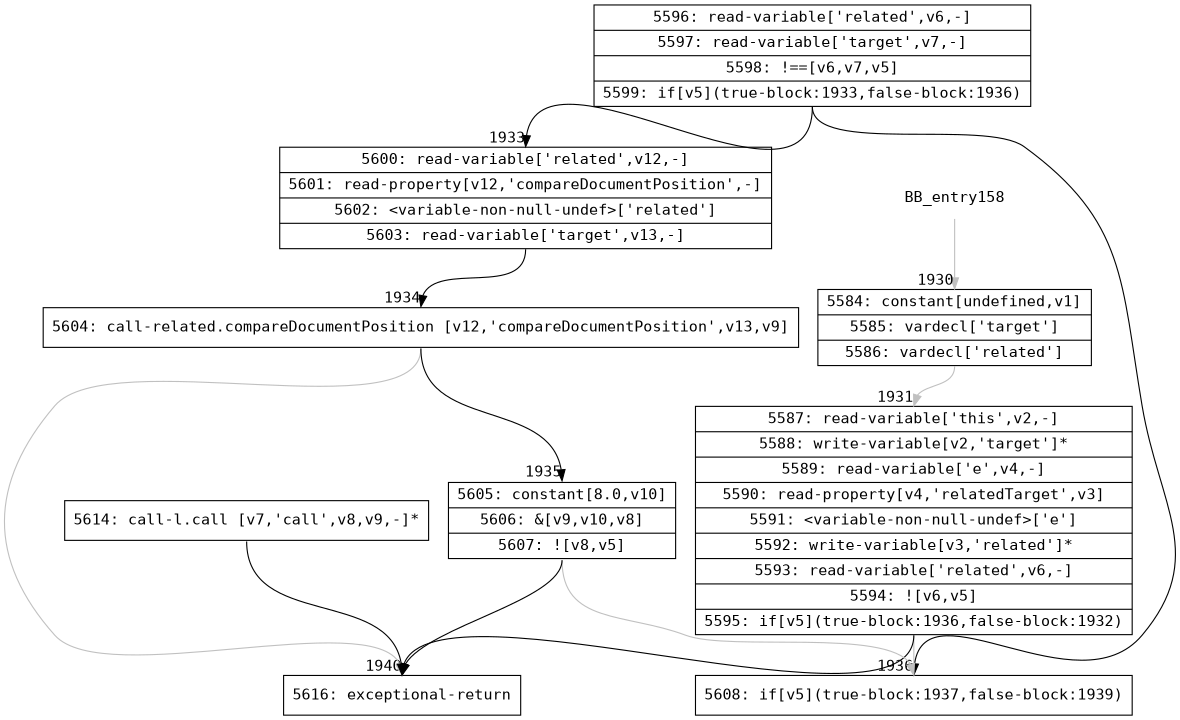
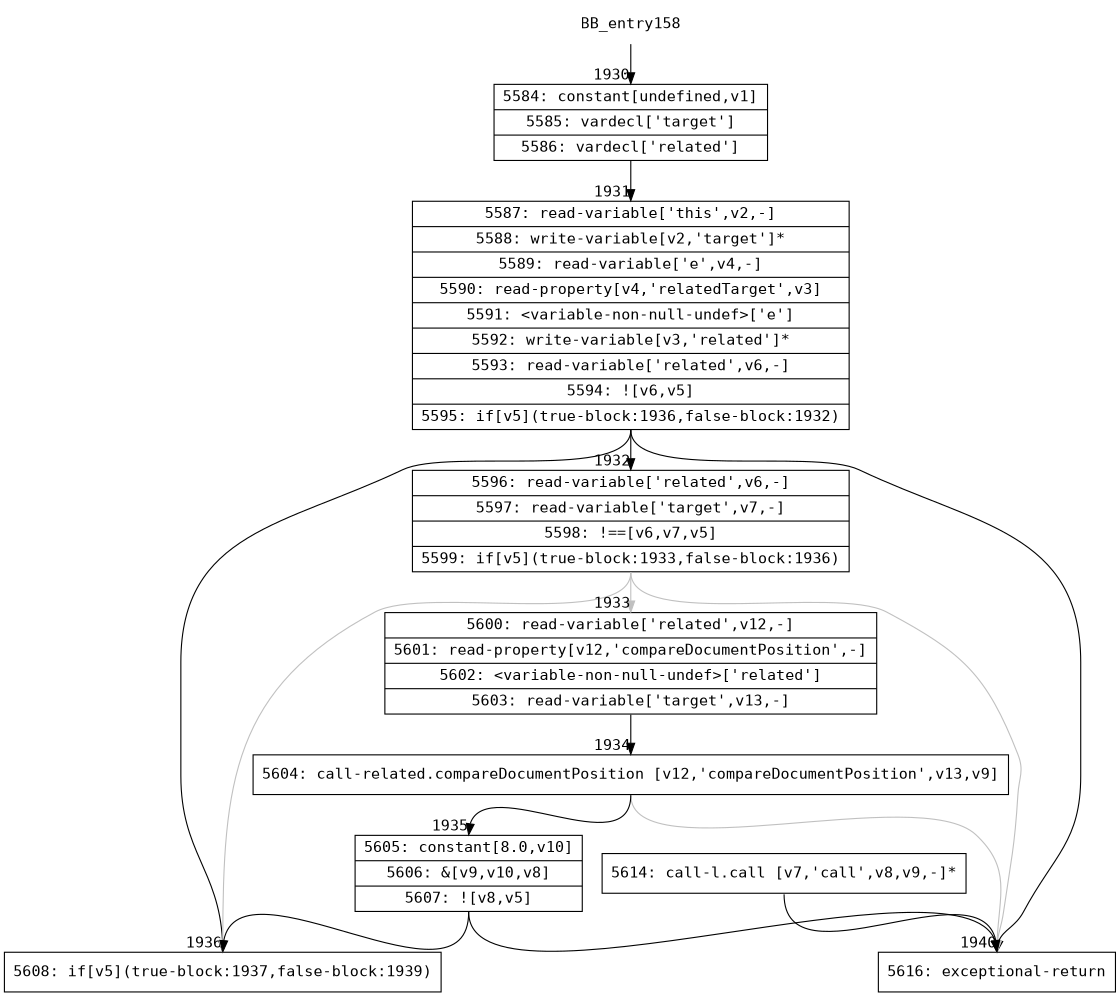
  digraph {
    fontname="DejaVu Sans Mono"
    rankdir=TD
    node [fontname="DejaVu Sans Mono" shape=record]
    edge [fontname="DejaVu Sans Mono" headport=n tailport=s]
    n1 [label=BB_entry158 shape=none]
    n2 [label="{5584: constant[undefined,v1]|5585: vardecl['target']|5586: vardecl['related']}"]
    n3 [label="{5587: read-variable['this',v2,-]|5588: write-variable[v2,'target']*|5589: read-variable['e',v4,-]|5590: read-property[v4,'relatedTarget',v3]|5591: \<variable-non-null-undef\>['e']|5592: write-variable[v3,'related']*|5593: read-variable['related',v6,-]|5594: ![v6,v5]|5595: if[v5](true-block:1936,false-block:1932)}"]
    n4 [label="{5608: if[v5](true-block:1937,false-block:1939)}"]
    n5 [label="{5596: read-variable['related',v6,-]|5597: read-variable['target',v7,-]|5598: !==[v6,v7,v5]|5599: if[v5](true-block:1933,false-block:1936)}"]
    n6 [label="{5616: exceptional-return}"]
    n7 [label="{5600: read-variable['related',v12,-]|5601: read-property[v12,'compareDocumentPosition',-]|5602: \<variable-non-null-undef\>['related']|5603: read-variable['target',v13,-]}"]
    n8 [label="{5604: call-related.compareDocumentPosition [v12,'compareDocumentPosition',v13,v9]}"]
    n9 [label="{5605: constant[8.0,v10]|5606: &[v9,v10,v8]|5607: ![v8,v5]}"]
    n10 [label="{5614: call-l.call [v7,'call',v8,v9,-]*}"]
-   n1 -> n2 [headlabel="    1930" color=gray]
-   n2 -> n3 [headlabel="      1931" color=gray]
-   n3 -> n4 [headlabel="      1936" color=gray]
+   n1 -> n2 [headlabel="    1930"]
+   n2 -> n3 [headlabel="      1931"]
+   n3 -> n4 [headlabel="      1936"]
+   n3 -> n5 [headlabel="      1932"]
    n3 -> n6 [color=black headlabel="      1940"]
-   n5 -> n4
-   n5 -> n7 [headlabel="      1933"]
+   n5 -> n4 [color=gray]
+   n5 -> n6 [color=gray]
+   n5 -> n7 [headlabel="      1933" color=gray]
    n7 -> n8 [headlabel="      1934"]
    n8 -> n6 [color=gray]
    n8 -> n9 [headlabel="      1935"]
-   n9 -> n4 [color=gray]
+   n9 -> n4
    n9 -> n6 [color=black]
    n10 -> n6 [color=black]
  }
